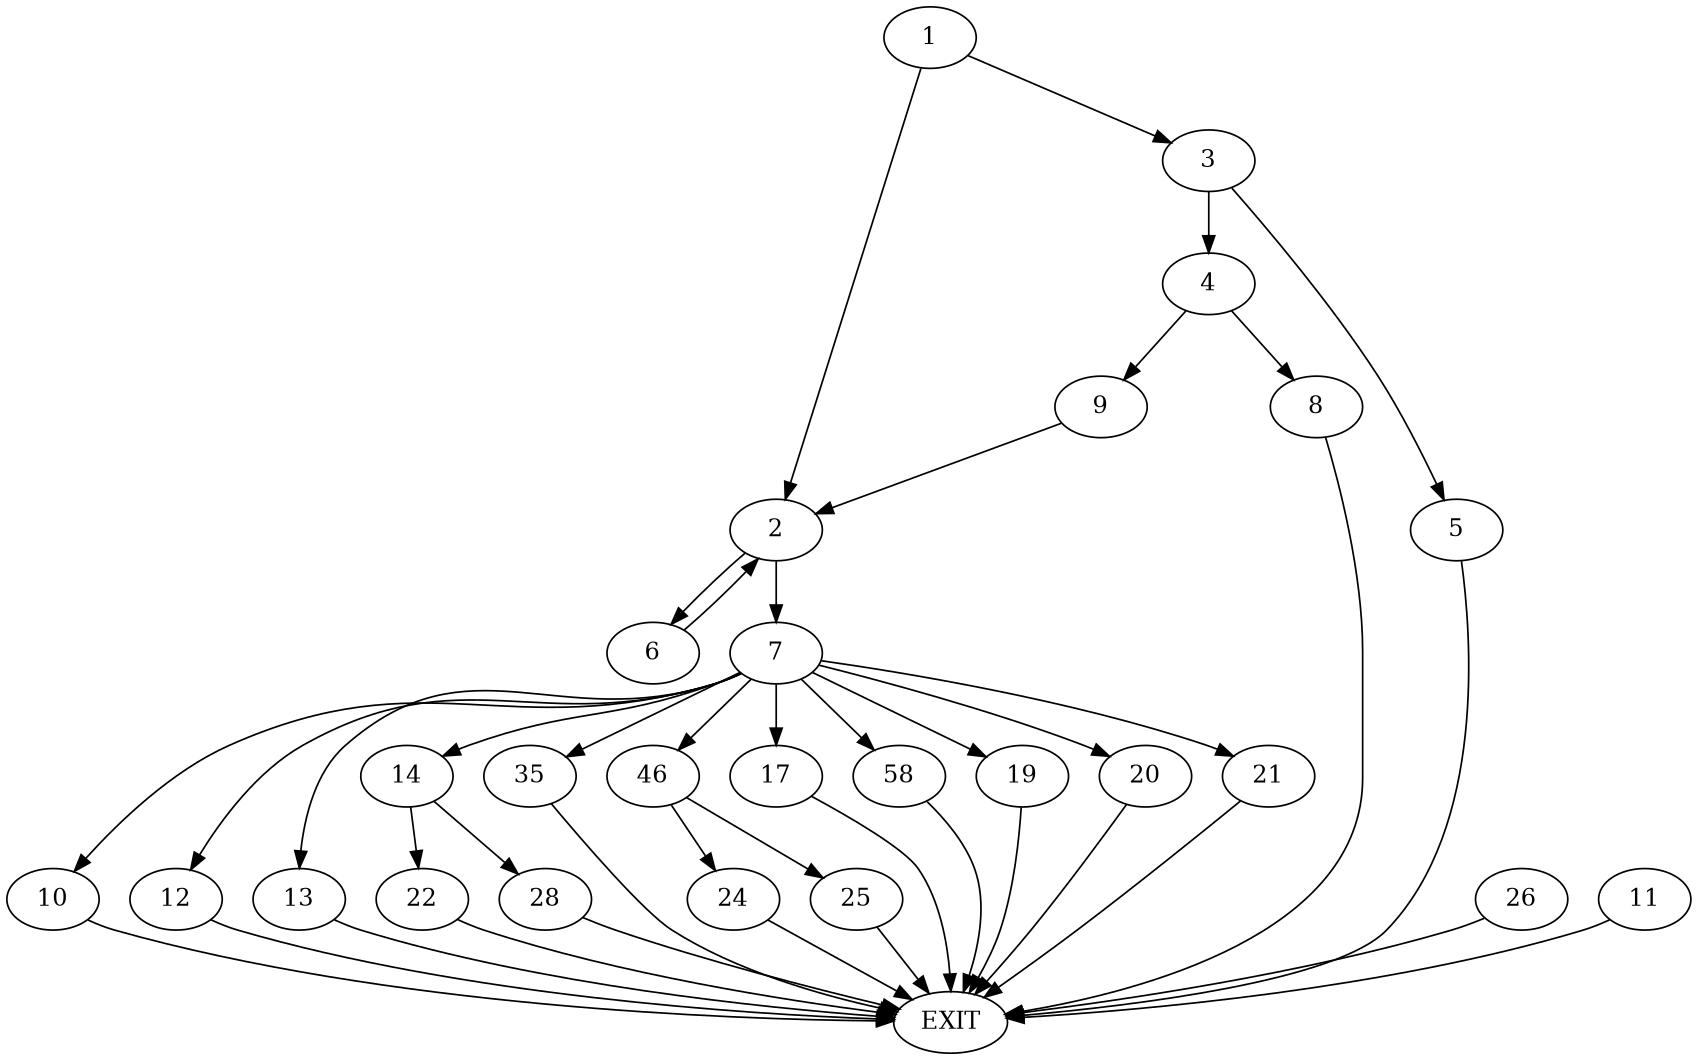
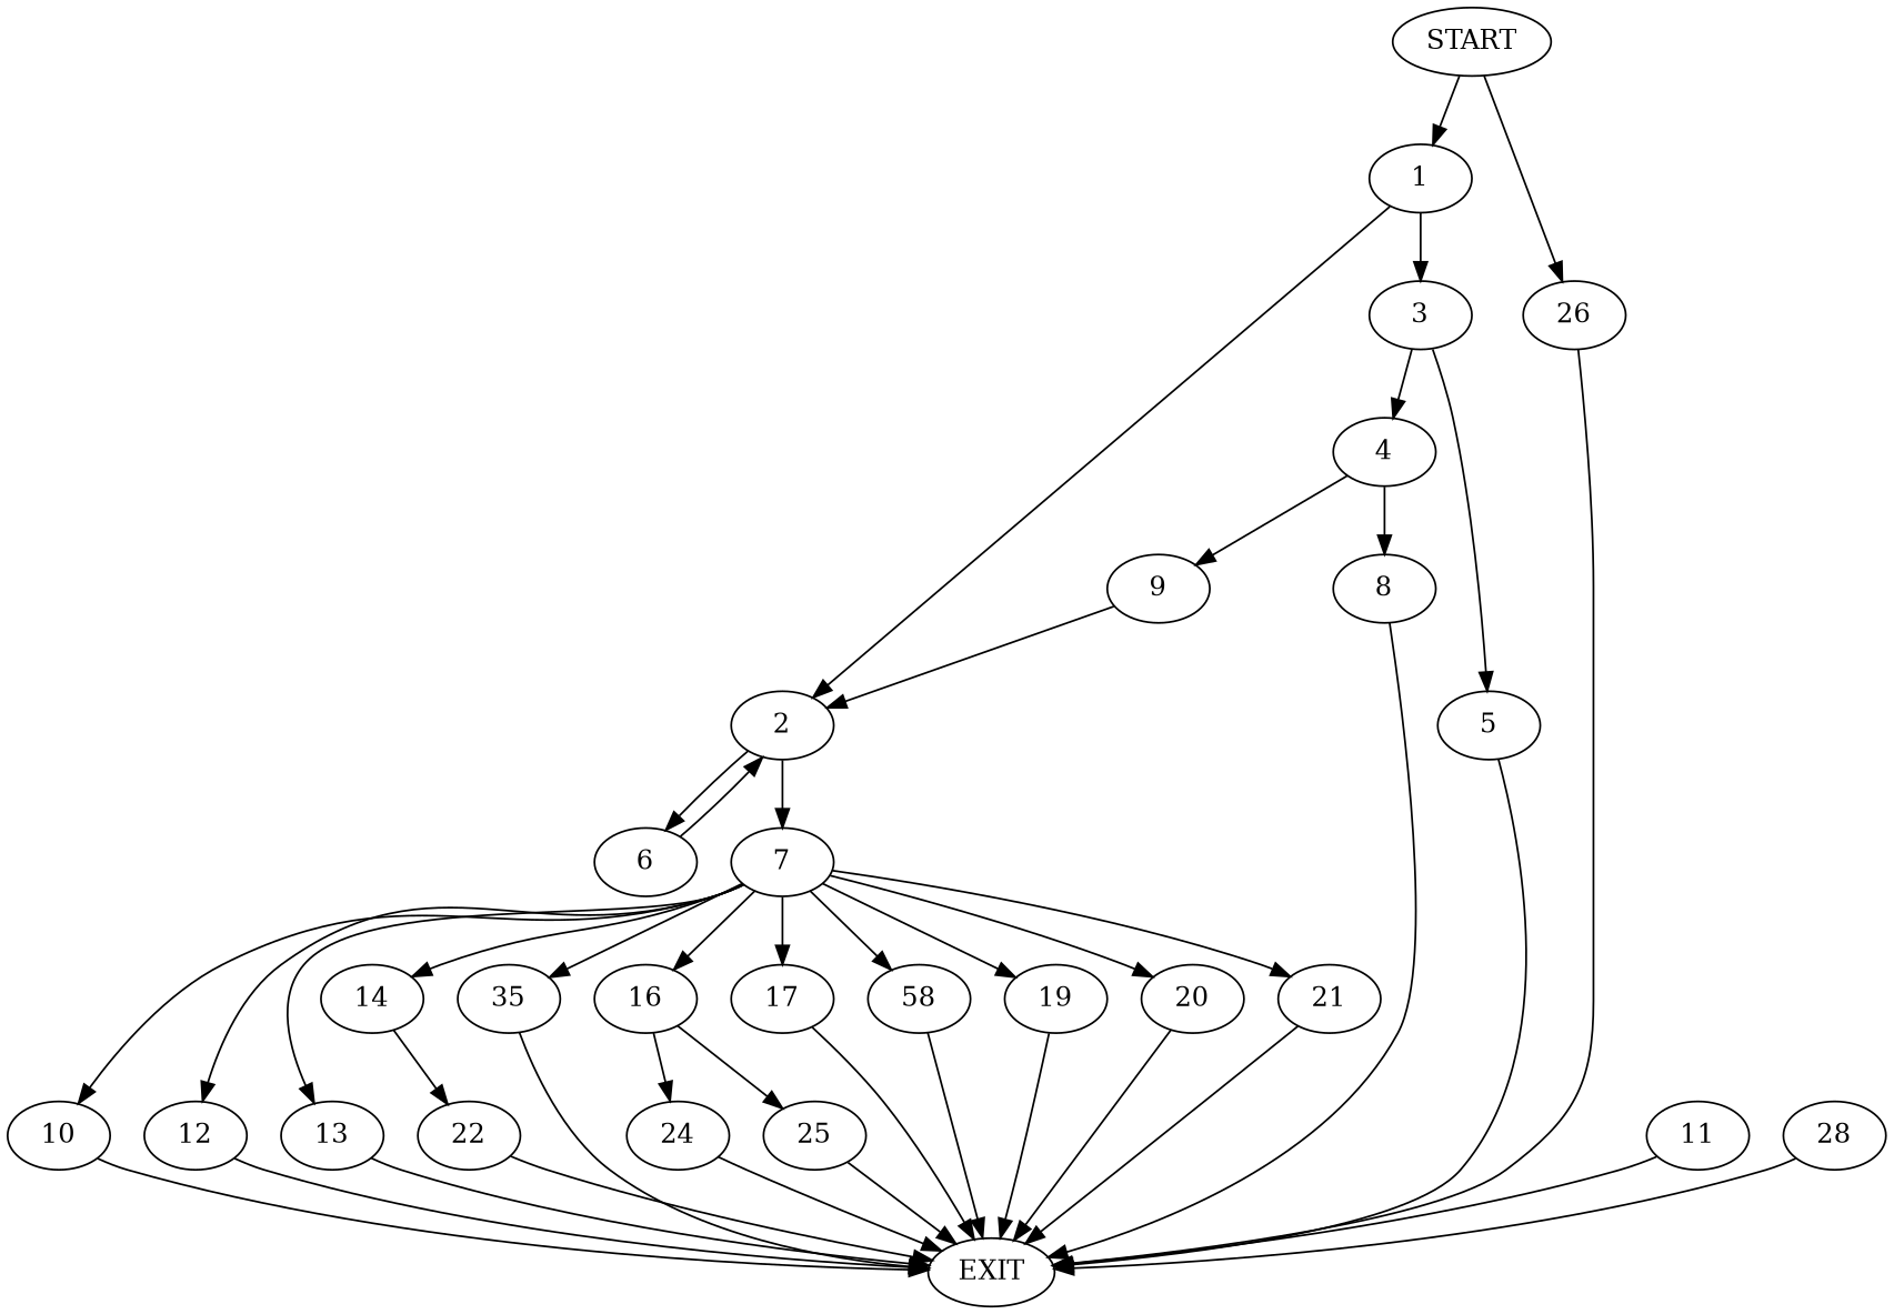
  digraph {
+   n1 [label=START]
    1
    26
    2
    3
    n6 [label=EXIT]
    6
    7
    4
    5
    10
    12
    13
    14
    n15 [label=35]
-   16 [label=46]
+   16
    17
    n18 [label=58]
    19
    20
    21
    8
    9
    11
    22
    n26 [label=28]
    24
    25
+   n1 -> 1
+   n1 -> 26
    1 -> 2
    1 -> 3
    26 -> n6
    2 -> 6
    2 -> 7
    3 -> 4
    3 -> 5
    6 -> 2
    7 -> 10
    7 -> 12
    7 -> 13
    7 -> 14
    7 -> n15
    7 -> 16
    7 -> 17
    7 -> n18
    7 -> 19
    7 -> 20
    7 -> 21
    4 -> 8
    4 -> 9
    5 -> n6
    10 -> n6
    12 -> n6
    13 -> n6
    14 -> 22
-   14 -> n26
    n15 -> n6
    16 -> 24
    16 -> 25
    17 -> n6
    n18 -> n6
    19 -> n6
    20 -> n6
    21 -> n6
    8 -> n6
    9 -> 2
    11 -> n6
    22 -> n6
    n26 -> n6
    24 -> n6
    25 -> n6
  }
